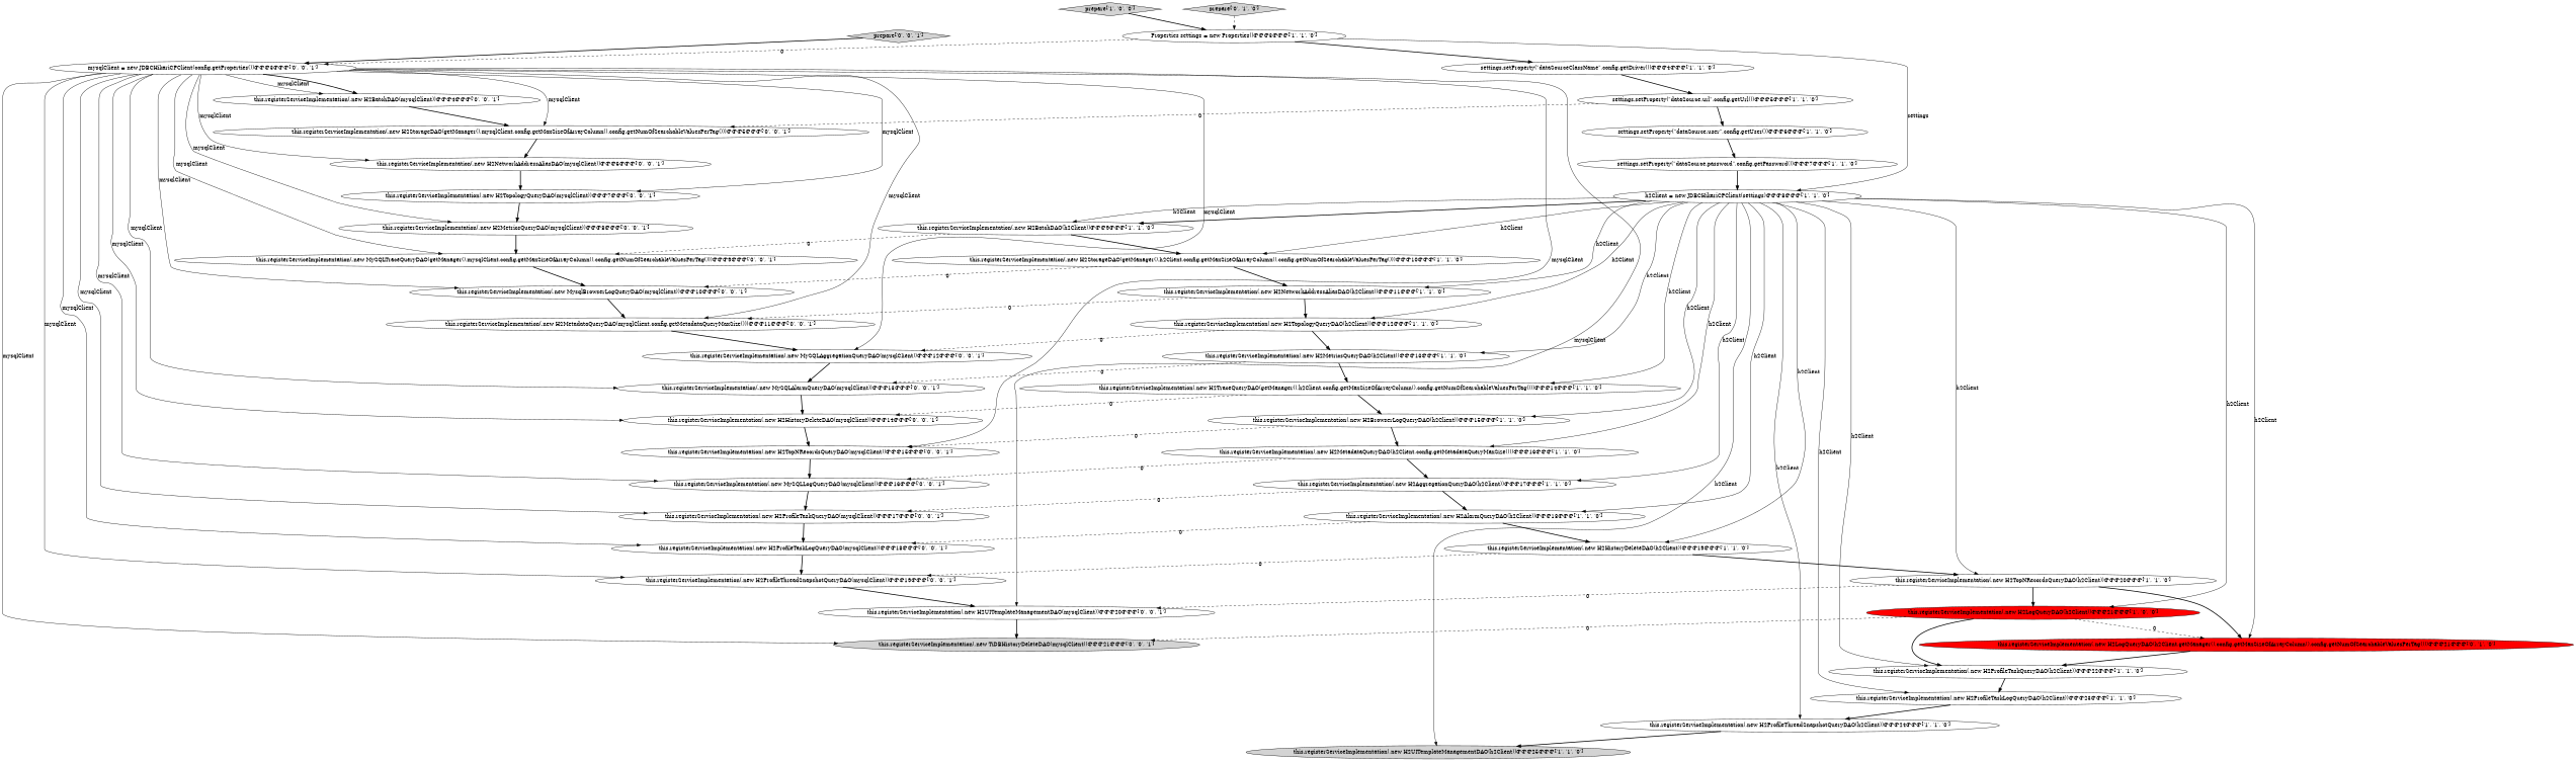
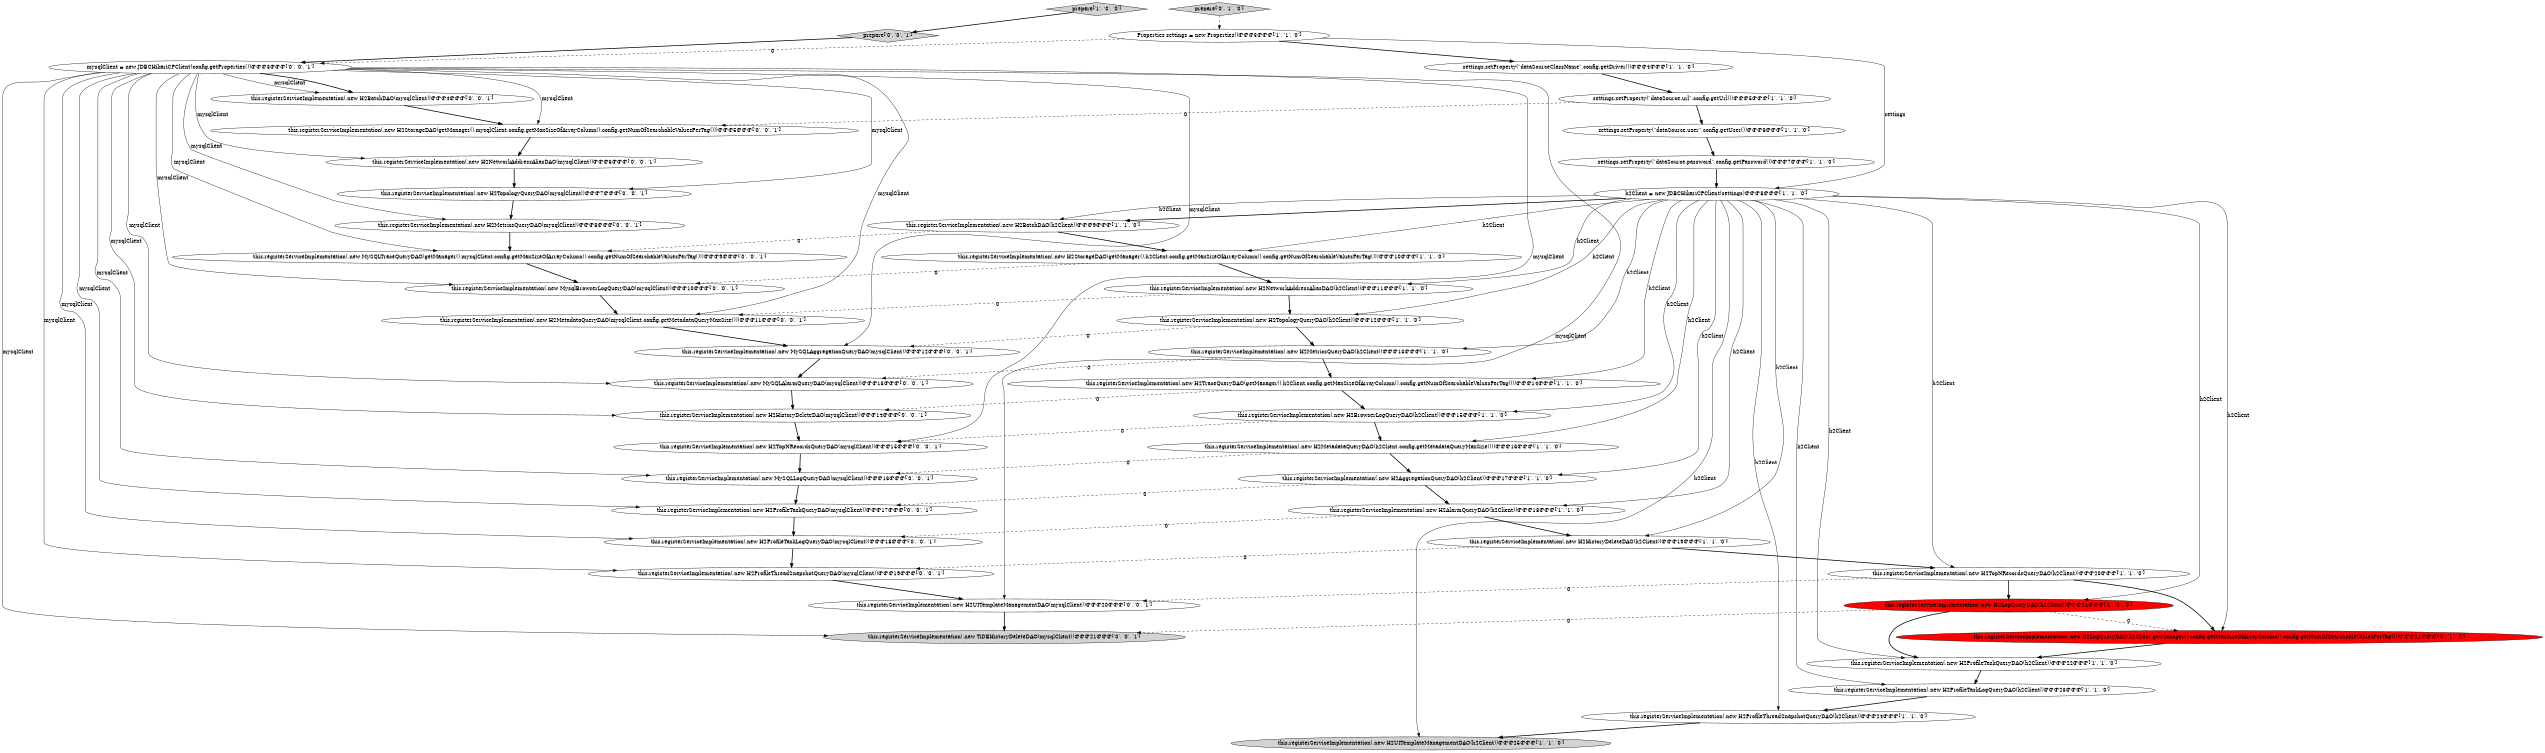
  digraph {
    node [fillcolor=white shape=ellipse style=filled]
    edge [style=bold]
    n1 [label="settings.setProperty(\"dataSource.user\",config.getUser())@@@6@@@['1', '1', '0']"]
    n2 [label="settings.setProperty(\"dataSource.password\",config.getPassword())@@@7@@@['1', '1', '0']"]
    n3 [label="h2Client = new JDBCHikariCPClient(settings)@@@8@@@['1', '1', '0']"]
    n4 [fillcolor=lightgray label="prepare['1', '0', '0']" shape=diamond]
    n5 [label="Properties settings = new Properties()@@@3@@@['1', '1', '0']"]
    n6 [label="settings.setProperty(\"dataSourceClassName\",config.getDriver())@@@4@@@['1', '1', '0']"]
    n7 [label="mysqlClient = new JDBCHikariCPClient(config.getProperties())@@@3@@@['0', '0', '1']"]
    n8 [label="this.registerServiceImplementation(,new H2BatchDAO(mysqlClient))@@@4@@@['0', '0', '1']"]
    n9 [label="this.registerServiceImplementation(,new H2StorageDAO(getManager(),mysqlClient,config.getMaxSizeOfArrayColumn(),config.getNumOfSearchableValuesPerTag()))@@@5@@@['0', '0', '1']"]
    n10 [label="this.registerServiceImplementation(,new H2NetworkAddressAliasDAO(mysqlClient))@@@6@@@['0', '0', '1']"]
    n11 [label="this.registerServiceImplementation(,new H2TopologyQueryDAO(mysqlClient))@@@7@@@['0', '0', '1']"]
    n12 [label="this.registerServiceImplementation(,new H2MetricsQueryDAO(mysqlClient))@@@8@@@['0', '0', '1']"]
    n13 [label="this.registerServiceImplementation(,new H2ProfileThreadSnapshotQueryDAO(h2Client))@@@24@@@['1', '1', '0']"]
    n14 [fillcolor=lightgray label="this.registerServiceImplementation(,new H2UITemplateManagementDAO(h2Client))@@@25@@@['1', '1', '0']"]
    n15 [fillcolor=red label="this.registerServiceImplementation(,new H2LogQueryDAO(h2Client))@@@21@@@['1', '0', '0']"]
    n16 [fillcolor=red label="this.registerServiceImplementation(,new H2LogQueryDAO(h2Client,getManager(),config.getMaxSizeOfArrayColumn(),config.getNumOfSearchableValuesPerTag()))@@@21@@@['0', '1', '0']"]
    n17 [fillcolor=lightgray label="this.registerServiceImplementation(,new TiDBHistoryDeleteDAO(mysqlClient))@@@21@@@['0', '0', '1']"]
    n18 [label="this.registerServiceImplementation(,new H2ProfileTaskQueryDAO(h2Client))@@@22@@@['1', '1', '0']"]
    n19 [label="this.registerServiceImplementation(,new H2ProfileTaskLogQueryDAO(h2Client))@@@23@@@['1', '1', '0']"]
    n20 [label="this.registerServiceImplementation(,new MysqlBrowserLogQueryDAO(mysqlClient))@@@10@@@['0', '0', '1']"]
    n21 [label="this.registerServiceImplementation(,new H2MetadataQueryDAO(mysqlClient,config.getMetadataQueryMaxSize()))@@@11@@@['0', '0', '1']"]
    n22 [label="this.registerServiceImplementation(,new MySQLAggregationQueryDAO(mysqlClient))@@@12@@@['0', '0', '1']"]
    n23 [label="this.registerServiceImplementation(,new H2AggregationQueryDAO(h2Client))@@@17@@@['1', '1', '0']"]
    n24 [label="this.registerServiceImplementation(,new H2AlarmQueryDAO(h2Client))@@@18@@@['1', '1', '0']"]
    n25 [label="this.registerServiceImplementation(,new H2ProfileTaskQueryDAO(mysqlClient))@@@17@@@['0', '0', '1']"]
    n26 [label="this.registerServiceImplementation(,new H2HistoryDeleteDAO(h2Client))@@@19@@@['1', '1', '0']"]
    n27 [label="this.registerServiceImplementation(,new H2ProfileTaskLogQueryDAO(mysqlClient))@@@18@@@['0', '0', '1']"]
    n28 [label="settings.setProperty(\"dataSource.url\",config.getUrl())@@@5@@@['1', '1', '0']"]
    n29 [label="this.registerServiceImplementation(,new H2TopNRecordsQueryDAO(h2Client))@@@20@@@['1', '1', '0']"]
    n30 [label="this.registerServiceImplementation(,new H2TraceQueryDAO(getManager(),h2Client,config.getMaxSizeOfArrayColumn(),config.getNumOfSearchableValuesPerTag()))@@@14@@@['1', '1', '0']"]
    n31 [label="this.registerServiceImplementation(,new H2BrowserLogQueryDAO(h2Client))@@@15@@@['1', '1', '0']"]
    n32 [label="this.registerServiceImplementation(,new H2StorageDAO(getManager(),h2Client,config.getMaxSizeOfArrayColumn(),config.getNumOfSearchableValuesPerTag()))@@@10@@@['1', '1', '0']"]
    n33 [label="this.registerServiceImplementation(,new H2MetadataQueryDAO(h2Client,config.getMetadataQueryMaxSize()))@@@16@@@['1', '1', '0']"]
    n34 [label="this.registerServiceImplementation(,new H2BatchDAO(h2Client))@@@9@@@['1', '1', '0']"]
    n35 [label="this.registerServiceImplementation(,new H2TopologyQueryDAO(h2Client))@@@12@@@['1', '1', '0']"]
    n36 [label="this.registerServiceImplementation(,new H2MetricsQueryDAO(h2Client))@@@13@@@['1', '1', '0']"]
    n37 [label="this.registerServiceImplementation(,new H2NetworkAddressAliasDAO(h2Client))@@@11@@@['1', '1', '0']"]
    n38 [label="this.registerServiceImplementation(,new H2UITemplateManagementDAO(mysqlClient))@@@20@@@['0', '0', '1']"]
    n39 [label="this.registerServiceImplementation(,new H2HistoryDeleteDAO(mysqlClient))@@@14@@@['0', '0', '1']"]
    n40 [label="this.registerServiceImplementation(,new H2TopNRecordsQueryDAO(mysqlClient))@@@15@@@['0', '0', '1']"]
    n41 [label="this.registerServiceImplementation(,new MySQLLogQueryDAO(mysqlClient))@@@16@@@['0', '0', '1']"]
    n42 [label="this.registerServiceImplementation(,new MySQLAlarmQueryDAO(mysqlClient))@@@13@@@['0', '0', '1']"]
    n43 [label="this.registerServiceImplementation(,new MySQLTraceQueryDAO(getManager(),mysqlClient,config.getMaxSizeOfArrayColumn(),config.getNumOfSearchableValuesPerTag()))@@@9@@@['0', '0', '1']"]
    n44 [label="this.registerServiceImplementation(,new H2ProfileThreadSnapshotQueryDAO(mysqlClient))@@@19@@@['0', '0', '1']"]
    n45 [fillcolor=lightgray label="prepare['0', '0', '1']" shape=diamond]
    n46 [fillcolor=lightgray label="prepare['0', '1', '0']" shape=diamond]
    n1 -> n2
    n2 -> n3
    n3 -> n13 [label=h2Client style=solid]
    n3 -> n14 [label=h2Client style=solid]
    n3 -> n15 [label=h2Client style=solid]
    n3 -> n16 [label=h2Client style=solid]
    n3 -> n18 [label=h2Client style=solid]
    n3 -> n19 [label=h2Client style=solid]
    n3 -> n23 [label=h2Client style=solid]
    n3 -> n24 [label=h2Client style=solid]
    n3 -> n26 [label=h2Client style=solid]
    n3 -> n29 [label=h2Client style=solid]
    n3 -> n30 [label=h2Client style=solid]
    n3 -> n31 [label=h2Client style=solid]
    n3 -> n32 [label=h2Client style=solid]
    n3 -> n33 [label=h2Client style=solid]
    n3 -> n34
    n3 -> n34 [label=h2Client style=solid]
    n3 -> n35 [label=h2Client style=solid]
    n3 -> n36 [label=h2Client style=solid]
    n3 -> n37 [label=h2Client style=solid]
-   n4 -> n5
+   n4 -> n45
    n5 -> n3 [label=settings style=solid]
    n5 -> n6
    n5 -> n7 [label=0 style=dashed]
    n6 -> n28
    n7 -> n8 [label=mysqlClient style=solid]
    n7 -> n8
    n7 -> n9 [label=mysqlClient style=solid]
    n7 -> n10 [label=mysqlClient style=solid]
    n7 -> n11 [label=mysqlClient style=solid]
    n7 -> n12 [label=mysqlClient style=solid]
    n7 -> n17 [label=mysqlClient style=solid]
    n7 -> n20 [label=mysqlClient style=solid]
    n7 -> n21 [label=mysqlClient style=solid]
    n7 -> n22 [label=mysqlClient style=solid]
    n7 -> n25 [label=mysqlClient style=solid]
    n7 -> n27 [label=mysqlClient style=solid]
    n7 -> n38 [label=mysqlClient style=solid]
    n7 -> n39 [label=mysqlClient style=solid]
    n7 -> n40 [label=mysqlClient style=solid]
    n7 -> n41 [label=mysqlClient style=solid]
    n7 -> n42 [label=mysqlClient style=solid]
    n7 -> n43 [label=mysqlClient style=solid]
    n7 -> n44 [label=mysqlClient style=solid]
    n8 -> n9
    n9 -> n10
    n10 -> n11
    n11 -> n12
    n12 -> n43
    n13 -> n14
    n15 -> n16 [label=0 style=dashed]
    n15 -> n17 [label=0 style=dashed]
    n15 -> n18
    n16 -> n18
    n18 -> n19
    n19 -> n13
    n20 -> n21
    n21 -> n22
    n22 -> n42
    n23 -> n24
    n23 -> n25 [label=0 style=dashed]
    n24 -> n26
    n24 -> n27 [label=0 style=dashed]
    n25 -> n27
    n26 -> n29
    n26 -> n44 [label=0 style=dashed]
    n27 -> n44
    n28 -> n1
    n28 -> n9 [label=0 style=dashed]
    n29 -> n15
    n29 -> n16
    n29 -> n38 [label=0 style=dashed]
    n30 -> n31
    n30 -> n39 [label=0 style=dashed]
    n31 -> n33
    n31 -> n40 [label=0 style=dashed]
    n32 -> n20 [label=0 style=dashed]
    n32 -> n37
    n33 -> n23
    n33 -> n41 [label=0 style=dashed]
    n34 -> n32
    n34 -> n43 [label=0 style=dashed]
    n35 -> n22 [label=0 style=dashed]
    n35 -> n36
    n36 -> n30
    n36 -> n42 [label=0 style=dashed]
    n37 -> n21 [label=0 style=dashed]
    n37 -> n35
    n38 -> n17
    n39 -> n40
    n40 -> n41
    n41 -> n25
    n42 -> n39
    n43 -> n20
    n44 -> n38
    n45 -> n7
    n46 -> n5 [style=dashed]
  }
